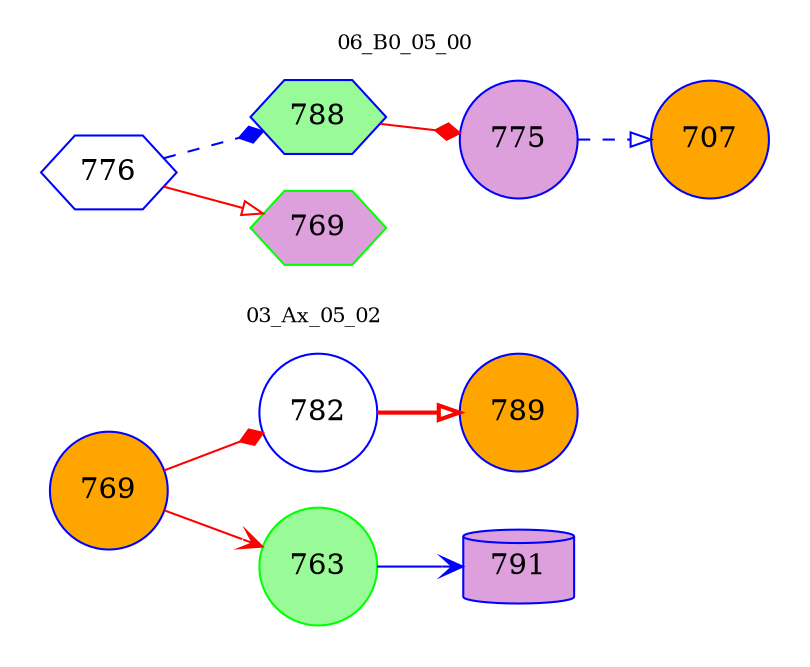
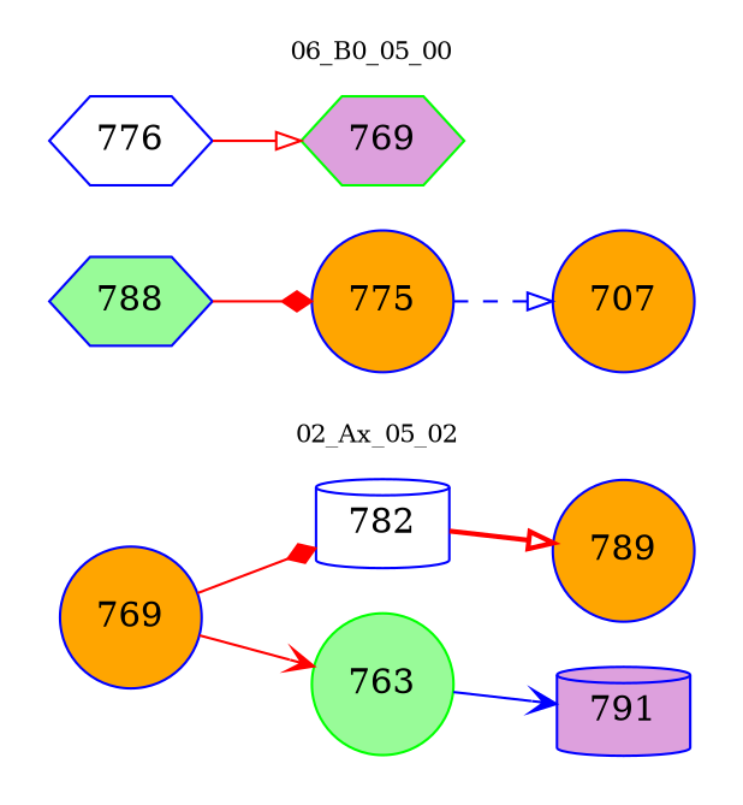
  digraph {
    rankdir=LR
    node [color=blue fillcolor=orange shape=circle style=filled]
    edge [arrowhead=diamond color=red style=solid]
    n1 [label=769]
    n2 [color=green fillcolor=palegreen label=763]
-   n3 [fillcolor=white label=782]
+   n3 [fillcolor=white label=782 shape=cylinder]
    n4 [label=789]
    n5 [fillcolor=plum label=791 shape=cylinder]
    n6 [fillcolor=white label=776 shape=hexagon]
    n7 [color=green fillcolor=plum label=769 shape=hexagon]
    n8 [fillcolor=palegreen label=788 shape=hexagon]
-   n9 [fillcolor=plum label=775]
+   n9 [label=775]
    n10 [label=707]
    subgraph cluster_1 {
      color=white
      fontsize=10
-     label="03_Ax_05_02"
+     label="02_Ax_05_02"
      n1
      n2
      n3
      n4
      n5
    }
    subgraph cluster_2 {
      color=white
      fontsize=10
      label="06_B0_05_00"
      n6
      n7
      n8
      n9
      n10
    }
    n1 -> n2 [arrowhead=vee]
    n1 -> n3
    n2 -> n5 [arrowhead=vee color=blue]
    n3 -> n4 [arrowhead=onormal style=bold]
    n6 -> n7 [arrowhead=onormal]
-   n6 -> n8 [color=blue style=dashed]
    n8 -> n9
    n9 -> n10 [arrowhead=onormal color=blue style=dashed]
  }
